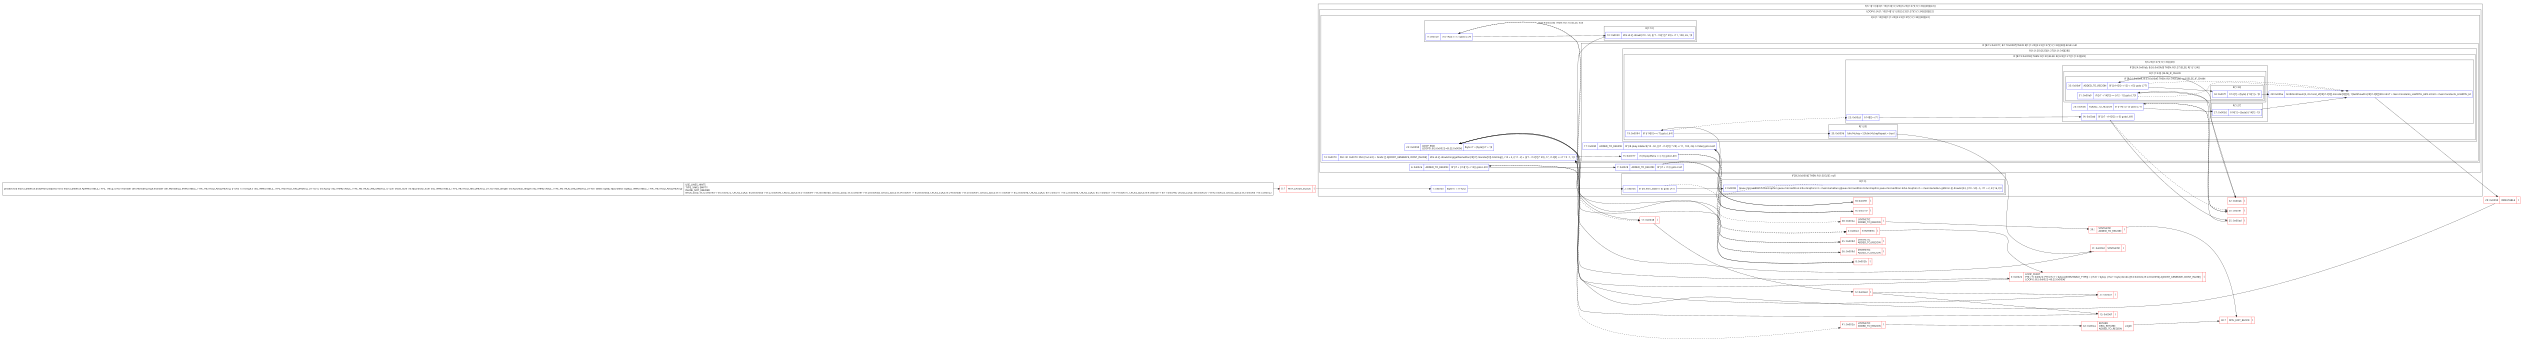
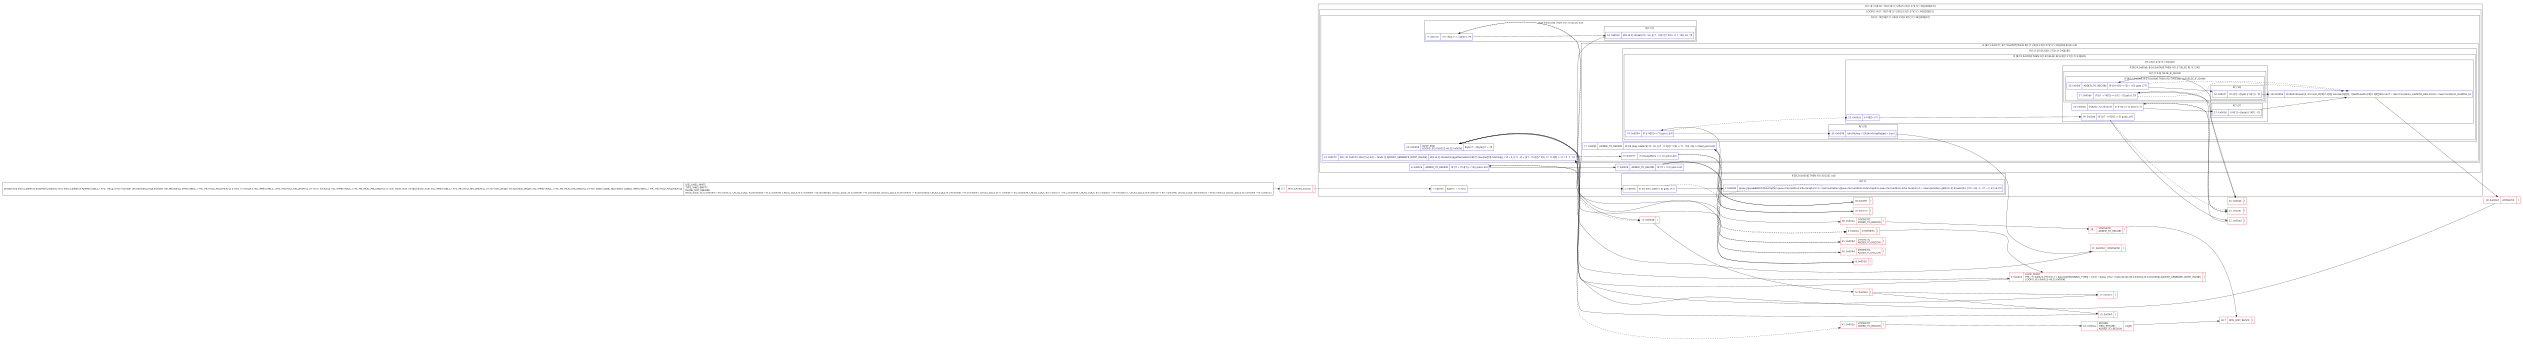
  digraph {
    fontname=Ubuntu
    rankdir=LR
    node [color=red fontname=Ubuntu shape=record]
    edge [fontname=Ubuntu]
    n1 [color=blue label="{3\:\ 0x0008|ljavax.microedition.lcdui.Graphics javax.microedition.lcdui.Graphics r4 = main.GameRun.gljavax.microedition.lcdui.Graphics javax.microedition.lcdui.Graphics r5 = main.GameRun.gldm.Ui.i().drawUi(34, (r10 \- 50) \- 5, r11 + 2, 8 \| 16, 0)l}"]
    n2 [color=blue label="{2\:\ 0x0006|lif (r8.mini_state != 6) goto L47l}"]
    n3 [color=blue label="{10\:\ 0x0030|ldm.Ui.i().drawK(r10 \- 50, ((r7 \- r14[1]) * 29) + r11, 108, 26, 1)l}"]
    n4 [color=blue label="{9\:\ 0x002e|lif (r14[0] == r7) goto L54l}"]
    n5 [color=blue label="{20\:\ 0x0096|ldm.Ms.key = 53ldm.Ms.keyRepeat = truel}"]
    n6 [color=blue label="{27\:\ 0x00b2|lr14[1] = (byte) (r14[1] \- 1)l}"]
    n7 [color=blue label="{34\:\ 0x00f1|lr14[1] = (byte) (r14[1] + 1)l}"]
    n8 [color=blue label="{31\:\ 0x00e9|lif ((r7 \- r14[1]) == (r12 \- 1)) goto L75l}"]
    n9 [color=blue label="{33\:\ 0x00ef|ADDED_TO_REGION\l|lif ((r14[1] + r12) \< r13) goto L77l}"]
    n10 [color=blue label="{24\:\ 0x00ab|lif ((r7 \- r14[1]) == 0) goto L69l}"]
    n11 [color=blue label="{26\:\ 0x00b0|ADDED_TO_REGION\l|lif (r14[1] \> 0) goto L71l}"]
    n12 [color=blue label="{23\:\ 0x00a3|lr14[0] = r7l}"]
    n13 [color=blue label="{28\:\ 0x00ba|linitMonStream(2, r8.mList_id[r9[r14[0]].monster[0]][0], 1)lsetShowPro(r9[r14[0]])lr8.introT = main.Constants_H.WIDTH_Hlr8.introX = main.Constants_H.WIDTH_Hl}"]
    n14 [color=blue label="{19\:\ 0x0094|lif (r14[0] == r7) goto L64l}"]
    n15 [color=blue label="{15\:\ 0x0077|lif (r8.popMenu == (\-1)) goto L60l}"]
    n16 [color=blue label="{17\:\ 0x008f|ADDED_TO_REGION\l|lif (r8.pkey.isSelect(r10 \- 50, ((r7 \- r14[1]) * 29) + r11, 100, 26) != false) goto L62l}"]
    n17 [color=blue label="{14\:\ 0x0070|PHI: r5l  0x0070: PHI (r5v3 int) =  binds: [] A[DONT_GENERATE, DONT_INLINE]\l|ldm.Ui.i().drawString(getNameMon(r9[r7].monster[0]).toString(), r10 + 4, (r11 \- 2) + ((r7 \- r14[1]) * 29), 17, r14[0] == r7 ? 0 : 1, 1)l}"]
    n18 [color=blue label="{22\:\ 0x009d|LOOP_END\lLOOP:0: B:5:0x0022\-\>B:22:0x009d\l|lbyte r7 = (byte) (r7 + 1)l}"]
    n19 [color=blue label="{6\:\ 0x0026|ADDED_TO_REGION\l|lif (r7 \< (r14[1] + r12)) goto L50l}"]
    n20 [color=blue label="{7\:\ 0x0028|ADDED_TO_REGION\l|lif (r7 \< r13) goto L52l}"]
    n21 [color=blue label="{1\:\ 0x0000|lbyte r7 = r14[1]l}"]
    n22 [label="{4\:\ 0x0022|SYNTHETIC\l|l}"]
    n23 [label="{11\:\ 0x0048|l}"]
    n24 [label="{21\:\ 0x009d|SYNTHETIC\l|l}"]
    n25 [label="{32\:\ 0x00eb|l}"]
    n26 [label="{25\:\ 0x00ad|l}"]
    n27 [label="{30\:\ 0x00e1|l}"]
-   n28 [label="{29\:\ 0x009d|IMMUTABLE\l|l}"]
+   n28 [label="{29\:\ 0x009d|SYNTHETIC\l|l}"]
    n29 [label="{16\:\ 0x0079|l}"]
    n30 [label="{36\:\ 0x009d|SYNTHETIC\lADDED_TO_REGION\l|l}"]
    n31 [label="{18\:\ 0x0091|l}"]
    n32 [label="{35\:\ 0x009d|SYNTHETIC\lADDED_TO_REGION\l|l}"]
    n33 [label="{5\:\ 0x0022|LOOP_START\lPHI: r7l  0x0022: PHI (r7v1 'i' byte A[IMMUTABLE_TYPE]) = (r7v0 'i' byte), (r7v2 'i' byte) binds: [B:4:0x0022, B:22:0x009d] A[DONT_GENERATE, DONT_INLINE]\lLOOP:0: B:5:0x0022\-\>B:22:0x009d\l|l}"]
    n34 [label="{41\:\ 0x002a|SYNTHETIC\lADDED_TO_REGION\l|l}"]
    n35 [label="{8\:\ 0x002b|l}"]
    n36 [label="{38\:\ 0x002a|SYNTHETIC\lADDED_TO_REGION\l|l}"]
    n37 [label="{42\:\ 0x002a|RETURN\lORIG_RETURN\lADDED_TO_REGION\l|length}"]
    n38 [label="{39\:\ ?|SYNTHETIC\lADDED_TO_REGION\l|l}"]
    n39 [label="{12\:\ 0x006d|l}"]
    n40 [label="{0\:\ ?|MTH_ENTER_BLOCK\l|l}"]
    n41 [label="{13\:\ 0x006f|l}"]
    n42 [label="{37\:\ 0x00a1|l}"]
    n43 [label="{40\:\ ?|MTH_EXIT_BLOCK\l|l}"]
    n44 [label="{private void main.GameRun.drawMonList((r8v0 'this' main.GameRun A[IMMUTABLE_TYPE, THIS]), (r9v0 'monster' dm.Monster[] A[D('monster' dm.Monster[]), IMMUTABLE_TYPE, METHOD_ARGUMENT]), (r10v0 'x' int A[D('x' int), IMMUTABLE_TYPE, METHOD_ARGUMENT]), (r11v0 'y' int A[D('y' int), IMMUTABLE_TYPE, METHOD_ARGUMENT]), (r12v0 'show_num' int A[D('show_num' int), IMMUTABLE_TYPE, METHOD_ARGUMENT]), (r13v0 'max_length' int A[D('max_length' int), IMMUTABLE_TYPE, METHOD_ARGUMENT]), (r14v0 'select' byte[] A[D('select' byte[]), IMMUTABLE_TYPE, METHOD_ARGUMENT]))  | USE_LINES_HINTS\lTYPE_VARS: EMPTY\lINLINE_NOT_NEEDED\lBACK_EDGE: B:22:0x009d \-\> B:5:0x0022, CROSS_EDGE: B:28:0x00ba \-\> B:22:0x009d, CROSS_EDGE: B:31:0x00e9 \-\> B:28:0x00ba, CROSS_EDGE: B:33:0x00ef \-\> B:28:0x00ba, CROSS_EDGE: B:34:0x00f1 \-\> B:28:0x00ba, CROSS_EDGE: B:24:0x00ab \-\> B:30:0x00e1, CROSS_EDGE: B:17:0x008f \-\> B:22:0x009d, CROSS_EDGE: B:15:0x0077 \-\> B:22:0x009d, CROSS_EDGE: B:37:0x00a1 \-\> B:14:0x0070, CROSS_EDGE: B:9:0x002e \-\> B:11:0x0048, CROSS_EDGE: B:6:0x0026 \-\> B:42:0x002a, CROSS_EDGE: B:2:0x0006 \-\> B:5:0x0022\l}" color=""]
    subgraph cluster_1 {
      label="R(3:1|(1:3)|(4:(1:10)|14|(1:(1:20)(3:23|(1:27)(1:(1:34))|28))|22))"
      n21
      subgraph cluster_2 {
        label="IF [B:2:0x0006] THEN: R(1:3) ELSE: null"
        n2
        subgraph cluster_3 {
          label="R(1:3)"
          n1
        }
      }
      subgraph cluster_4 {
        label="LOOP:0: (4:(1:10)|14|(1:(1:20)(3:23|(1:27)(1:(1:34))|28))|22)"
        n19
        n20
        subgraph cluster_5 {
          label="R(4:(1:10)|14|(1:(1:20)(3:23|(1:27)(1:(1:34))|28))|22)"
          n17
          n18
          subgraph cluster_6 {
            label="IF [B:9:0x002e] THEN: R(1:10) ELSE: null"
            n4
            subgraph cluster_7 {
              label="R(1:10)"
              n3
            }
          }
          subgraph cluster_8 {
            label="IF [B:15:0x0077, B:17:0x008f] THEN: R(1:(1:20)(3:23|(1:27)(1:(1:34))|28)) ELSE: null"
            n15
            n16
            subgraph cluster_9 {
              label="R(1:(1:20)(3:23|(1:27)(1:(1:34))|28))"
              subgraph cluster_10 {
                label="IF [B:19:0x0094] THEN: R(1:20) ELSE: R(3:23|(1:27)(1:(1:34))|28)"
                n14
                subgraph cluster_11 {
                  label="R(1:20)"
                  n5
                }
                subgraph cluster_12 {
                  label="R(3:23|(1:27)(1:(1:34))|28)"
                  n12
                  n13
                  subgraph cluster_13 {
                    label="IF [B:24:0x00ab, B:26:0x00b0] THEN: R(1:27) ELSE: R(1:(1:34))"
                    n10
                    n11
                    subgraph cluster_14 {
                      label="R(1:27)"
                      n6
                    }
                    subgraph cluster_15 {
                      label="R(1:(1:34)) | ELSE_IF_CHAIN\l"
                      subgraph cluster_16 {
                        label="IF [B:31:0x00e9, B:33:0x00ef] THEN: R(1:34) ELSE: null | ELSE_IF_CHAIN\l"
                        n8
                        n9
                        subgraph cluster_17 {
                          label="R(1:34)"
                          n7
                        }
                      }
                    }
                  }
                }
              }
            }
          }
        }
      }
    }
    n1 -> n22 [style=dashed]
    n2 -> n1
    n2 -> n22 [style=dashed]
    n3 -> n23
    n4 -> n3
    n4 -> n23 [style=dashed]
    n5 -> n24
    n6 -> n13
    n7 -> n13
    n8 -> n13 [style=dashed]
    n8 -> n25
    n9 -> n7
    n9 -> n13 [style=dashed]
    n10 -> n26
    n10 -> n27 [style=dashed]
    n11 -> n6
    n11 -> n27 [style=dashed]
    n12 -> n10
    n13 -> n28
    n14 -> n5
    n14 -> n12 [style=dashed]
    n15 -> n29
    n15 -> n30 [style=dashed]
    n16 -> n31
    n16 -> n32 [style=dashed]
    n17 -> n15
    n18 -> n33
    n19 -> n20
    n19 -> n34 [style=dashed]
    n20 -> n35
-   n20 -> n36 [style=dashed]
+   n20 -> n36 [style=solid]
    n21 -> n2
    n22 -> n33
    n23 -> n39
    n24 -> n18
    n25 -> n9
    n26 -> n11
    n27 -> n8
    n28 -> n18
    n29 -> n16
    n30 -> n18
    n31 -> n14
    n32 -> n18
    n33 -> n19
    n34 -> n37
    n35 -> n4
    n36 -> n38
    n37 -> n43
    n38 -> n43
    n39 -> n41
    n39 -> n42
    n40 -> n21
    n41 -> n17
    n42 -> n17
    n44 -> n40
  }
